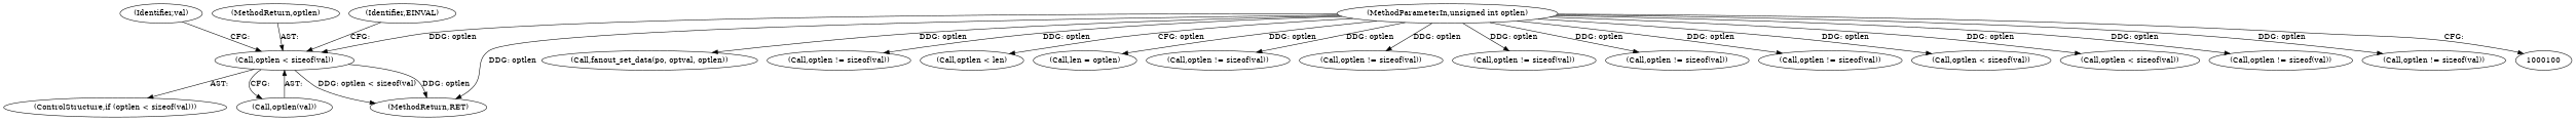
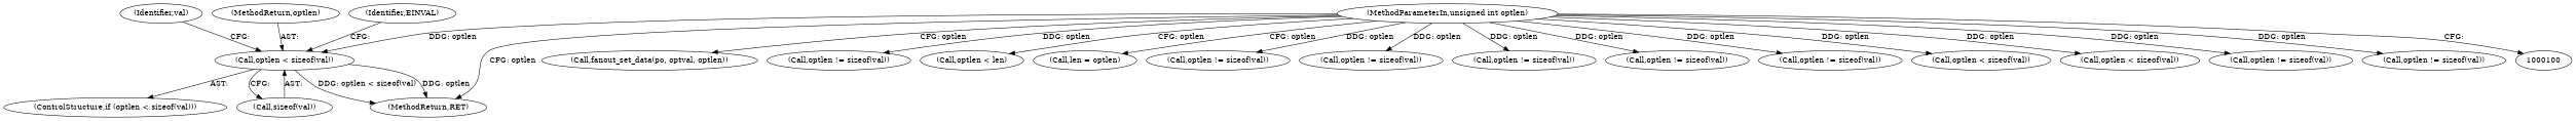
  digraph {
    n1 [label="(Call,optlen < sizeof(val))"]
    n2 [label="(ControlStructure,if (optlen < sizeof(val)))"]
-   n3 [label="(Call,optlen(val))"]
+   n3 [label="(Call,sizeof(val))"]
    n4 [label="(MethodReturn,RET)"]
    n5 [label="(MethodParameterIn,unsigned int optlen)"]
    n6 [label="(Call,fanout_set_data(po, optval, optlen))"]
    n7 [label="(Call,optlen != sizeof(val))"]
    n8 [label="(Call,optlen < len)"]
    n9 [label="(Call,len = optlen)"]
    n10 [label="(Call,optlen != sizeof(val))"]
    n11 [label="(Call,optlen != sizeof(val))"]
    n12 [label="(Call,optlen != sizeof(val))"]
    n13 [label="(Call,optlen != sizeof(val))"]
    n14 [label="(Call,optlen != sizeof(val))"]
    n15 [label="(Call,optlen < sizeof(val))"]
    n16 [label="(Call,optlen < sizeof(val))"]
    n17 [label="(Call,optlen != sizeof(val))"]
    n18 [label="(Call,optlen != sizeof(val))"]
    1000100
    n20 [label="(Identifier,val)"]
    n21 [label="(MethodReturn,optlen)"]
    n22 [label="(Identifier,EINVAL)"]
    n1 -> n2 [label="AST: "]
    n1 -> n3 [label="CFG: "]
    n1 -> n4 [label="DDG: optlen < sizeof(val)"]
    n1 -> n4 [label="DDG: optlen"]
    n3 -> n1 [label="AST: "]
    n5 -> n1 [label="DDG: optlen"]
-   n5 -> n4 [label="DDG: optlen"]
-   n5 -> n6 [label="DDG: optlen"]
+   n5 -> n4 [label="CFG: optlen"]
+   n5 -> n6 [label="CFG: optlen"]
    n5 -> n7 [label="DDG: optlen"]
    n5 -> n8 [label="CFG: optlen"]
-   n5 -> n9 [label="DDG: optlen"]
+   n5 -> n9 [label="CFG: optlen"]
    n5 -> n10 [label="DDG: optlen"]
    n5 -> n11 [label="DDG: optlen"]
    n5 -> n12 [label="DDG: optlen"]
    n5 -> n13 [label="DDG: optlen"]
    n5 -> n14 [label="DDG: optlen"]
    n5 -> n15 [label="DDG: optlen"]
    n5 -> n16 [label="DDG: optlen"]
    n5 -> n17 [label="DDG: optlen"]
    n5 -> n18 [label="DDG: optlen"]
    n5 -> 1000100 [label="CFG: "]
    n20 -> n1 [label="CFG: "]
    n21 -> n1 [label="AST: "]
    n22 -> n1 [label="CFG: "]
  }
